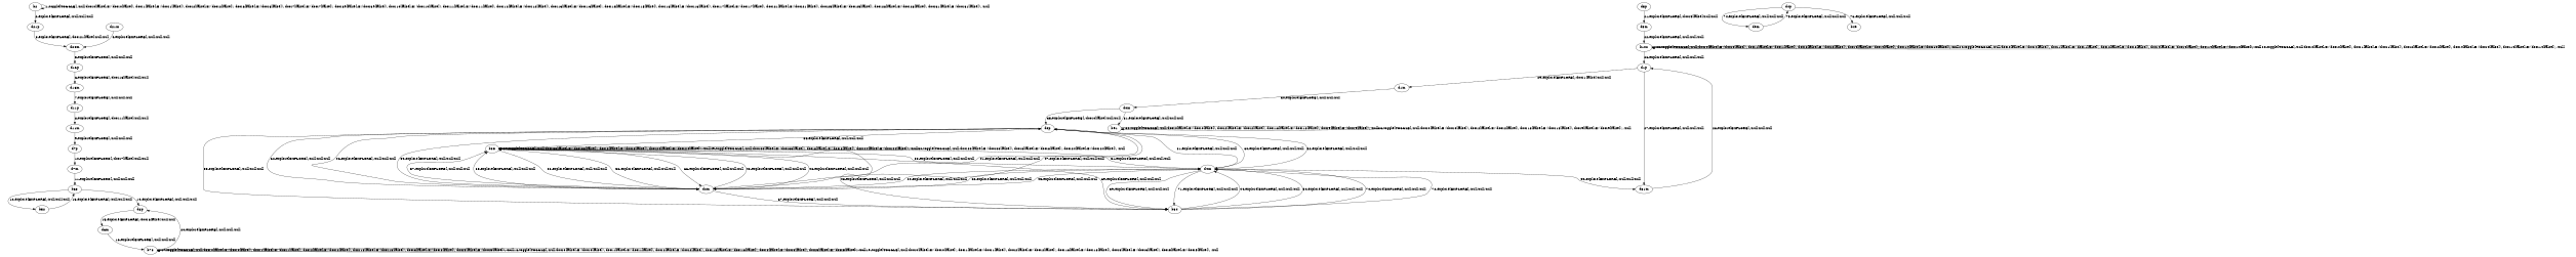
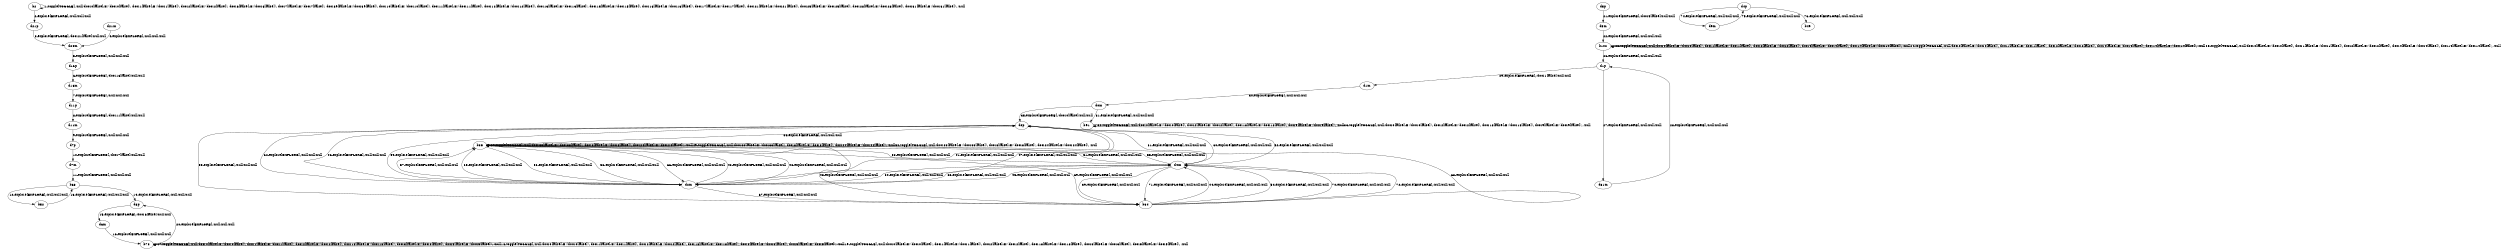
  digraph {
    b2
    d21p
    d28m
    d21m
    d16p
    d16m
    d11p
    d11m
    d7p
    d7m
    n11 [label=b63]
    b52
    d6p
    d6m
    b73
    d5p
    d5m
    b102
    d1p
    d31m
    d1m
    d0m
    b91
    d0p
    b35
    d4m
    b34
    d2m
    d4p
    d9m
    b49
    b2 -> b2 [label="1-toggle[TOGGLE];/null/door0[false]:=!(door0[false]); door1[false]:=!(door1[false]); door2[false]:=!(door2[false]); door6[false]:=!(door6[false]); door7[false]:=!(door7[false]); door39[false]:=!(door39[false]); door10[false]:=!(door10[false]); door11[false]:=!(door11[false]); door12[false]:=!(door12[false]); door13[false]:=!(door13[false]); door15[false]:=!(door15[false]); door16[false]:=!(door16[false]); door17[false]:=!(door17[false]); door21[false]:=!(door21[false]); door25[false]:=!(door25[false]); door28[false]:=!(door28[false]); door31[false]:=!(door31[false]); /null"]
    b2 -> d21p [label="2-explore[EXPLORE];/null/null/null"]
    d21p -> d28m [label="3-explore[EXPLORE];/door21[false]/null/null"]
    d28m -> d16p [label="5-explore[EXPLORE];/null/null/null"]
    d21m -> d28m [label="4-explore[EXPLORE];/null/null/null"]
    d16p -> d16m [label="6-explore[EXPLORE];/door16[false]/null/null"]
    d16m -> d11p [label="7-explore[EXPLORE];/null/null/null"]
    d11p -> d11m [label="8-explore[EXPLORE];/door11[false]/null/null"]
    d11m -> d7p [label="9-explore[EXPLORE];/null/null/null"]
    d7p -> d7m [label="10-explore[EXPLORE];/door7[false]/null/null"]
    d7m -> n11 [label="11-explore[EXPLORE];/null/null/null"]
    n11 -> b52 [label="12-explore[EXPLORE];/null/null/null"]
    n11 -> d6p [label="14-explore[EXPLORE];/null/null/null"]
    b52 -> n11 [label="13-explore[EXPLORE];/null/null/null"]
    d6p -> d6m [label="15-explore[EXPLORE];/door6[false]/null/null"]
    d6m -> b73 [label="16-explore[EXPLORE];/null/null/null"]
    b73 -> d6p [label="20-explore[EXPLORE];/null/null/null"]
    b73 -> b73 [label="17-toggle[TOGGLE];/null/door0[false]:=!(door0[false]); door1[false]:=!(door1[false]); door2[false]:=!(door2[false]); door18[false]:=!(door18[false]); door3[false]:=!(door3[false]); door5[false]:=!(door5[false]); /null"]
    b73 -> b73 [label="18-toggle[TOGGLE];/null/door0[false]:=!(door0[false]); door1[false]:=!(door1[false]); door2[false]:=!(door2[false]); door18[false]:=!(door18[false]); door3[false]:=!(door3[false]); door5[false]:=!(door5[false]); /null"]
    b73 -> b73 [label="19-toggle[TOGGLE];/null/door0[false]:=!(door0[false]); door1[false]:=!(door1[false]); door2[false]:=!(door2[false]); door18[false]:=!(door18[false]); door3[false]:=!(door3[false]); door5[false]:=!(door5[false]); /null"]
    d5p -> d5m [label="21-explore[EXPLORE];/door5[false]/null/null"]
    d5m -> b102 [label="22-explore[EXPLORE];/null/null/null"]
    b102 -> b102 [label="23-toggle[TOGGLE];/null/door0[false]:=!(door0[false]); door1[false]:=!(door1[false]); door2[false]:=!(door2[false]); door4[false]:=!(door4[false]); door14[false]:=!(door14[false]); /null"]
    b102 -> b102 [label="24-toggle[TOGGLE];/null/door0[false]:=!(door0[false]); door1[false]:=!(door1[false]); door2[false]:=!(door2[false]); door4[false]:=!(door4[false]); door14[false]:=!(door14[false]); /null"]
    b102 -> b102 [label="25-toggle[TOGGLE];/null/door0[false]:=!(door0[false]); door1[false]:=!(door1[false]); door2[false]:=!(door2[false]); door4[false]:=!(door4[false]); door14[false]:=!(door14[false]); /null"]
    b102 -> d1p [label="26-explore[EXPLORE];/null/null/null"]
    d1p -> d31m [label="27-explore[EXPLORE];/null/null/null"]
    d1p -> d1m [label="29-explore[EXPLORE];/door1[false]/null/null"]
    d31m -> d1p [label="28-explore[EXPLORE];/null/null/null"]
    d1m -> d0m [label="30-explore[EXPLORE];/null/null/null"]
    d0m -> b91 [label="31-explore[EXPLORE];/null/null/null"]
    d0m -> d0p [label="35-explore[EXPLORE];/door0[false]/null/null"]
    b91 -> b91 [label="32-toggle[TOGGLE];/null/door0[false]:=!(door0[false]); door2[false]:=!(door2[false]); door18[false]:=!(door18[false]); door9[false]:=!(door9[false]); /null"]
    b91 -> b91 [label="33-toggle[TOGGLE];/null/door0[false]:=!(door0[false]); door2[false]:=!(door2[false]); door18[false]:=!(door18[false]); door9[false]:=!(door9[false]); /null"]
    d0p -> b35 [label="36-explore[EXPLORE];/null/null/null"]
    d0p -> d4m [label="60-explore[EXPLORE];/null/null/null"]
    d0p -> b34 [label="53-explore[EXPLORE];/null/null/null"]
    d0p -> d2m [label="41-explore[EXPLORE];/null/null/null"]
    d0p -> d2m [label="47-explore[EXPLORE];/null/null/null"]
    d0p -> d2m [label="62-explore[EXPLORE];/null/null/null"]
    b35 -> b35 [label="37-toggle[TOGGLE];/null/door33[false]:=!(door33[false]); door8[false]:=!(door8[false]); door24[false]:=!(door24[false]); /null"]
    b35 -> b35 [label="49-toggle[TOGGLE];/null/door33[false]:=!(door33[false]); door8[false]:=!(door8[false]); door24[false]:=!(door24[false]); /null"]
    b35 -> b35 [label="50-toggle[TOGGLE];/null/door33[false]:=!(door33[false]); door8[false]:=!(door8[false]); door24[false]:=!(door24[false]); /null"]
    b35 -> d4m [label="38-explore[EXPLORE];/null/null/null"]
    b35 -> d4m [label="51-explore[EXPLORE];/null/null/null"]
    b35 -> b34 [label="43-explore[EXPLORE];/null/null/null"]
    b35 -> b34 [label="69-explore[EXPLORE];/null/null/null"]
    b35 -> d2m [label="56-explore[EXPLORE];/null/null/null"]
    b35 -> d2m [label="58-explore[EXPLORE];/null/null/null"]
    b35 -> d2m [label="66-explore[EXPLORE];/null/null/null"]
    d4m -> d0p [label="52-explore[EXPLORE];/null/null/null"]
    d4m -> d0p [label="61-explore[EXPLORE];/null/null/null"]
-   d4m -> d31m [label="55-explore[EXPLORE];/null/null/null"]
+   d4m -> b35 [label="55-explore[EXPLORE];/null/null/null"]
    d4m -> b34 [label="39-explore[EXPLORE];/null/null/null"]
    d4m -> b34 [label="71-explore[EXPLORE];/null/null/null"]
    d4m -> d2m [label="45-explore[EXPLORE];/null/null/null"]
    d4m -> d2m [label="64-explore[EXPLORE];/null/null/null"]
+   b34 -> b35 [label="68-explore[EXPLORE];/null/null/null"]
    b34 -> d4m [label="44-explore[EXPLORE];/null/null/null"]
    b34 -> d4m [label="54-explore[EXPLORE];/null/null/null"]
    b34 -> d4m [label="70-explore[EXPLORE];/null/null/null"]
    b34 -> d4m [label="72-explore[EXPLORE];/null/null/null"]
    d2m -> d0p [label="46-explore[EXPLORE];/null/null/null"]
    d2m -> d0p [label="59-explore[EXPLORE];/null/null/null"]
    d2m -> b35 [label="42-explore[EXPLORE];/null/null/null"]
    d2m -> b35 [label="48-explore[EXPLORE];/null/null/null"]
    d2m -> b35 [label="57-explore[EXPLORE];/null/null/null"]
    d2m -> b35 [label="65-explore[EXPLORE];/null/null/null"]
    d2m -> d4m [label="63-explore[EXPLORE];/null/null/null"]
    d2m -> b34 [label="67-explore[EXPLORE];/null/null/null"]
    d4p -> d9m [label="74-explore[EXPLORE];/null/null/null"]
    d4p -> b49 [label="76-explore[EXPLORE];/null/null/null"]
    d9m -> d4p [label="75-explore[EXPLORE];/null/null/null"]
  }
